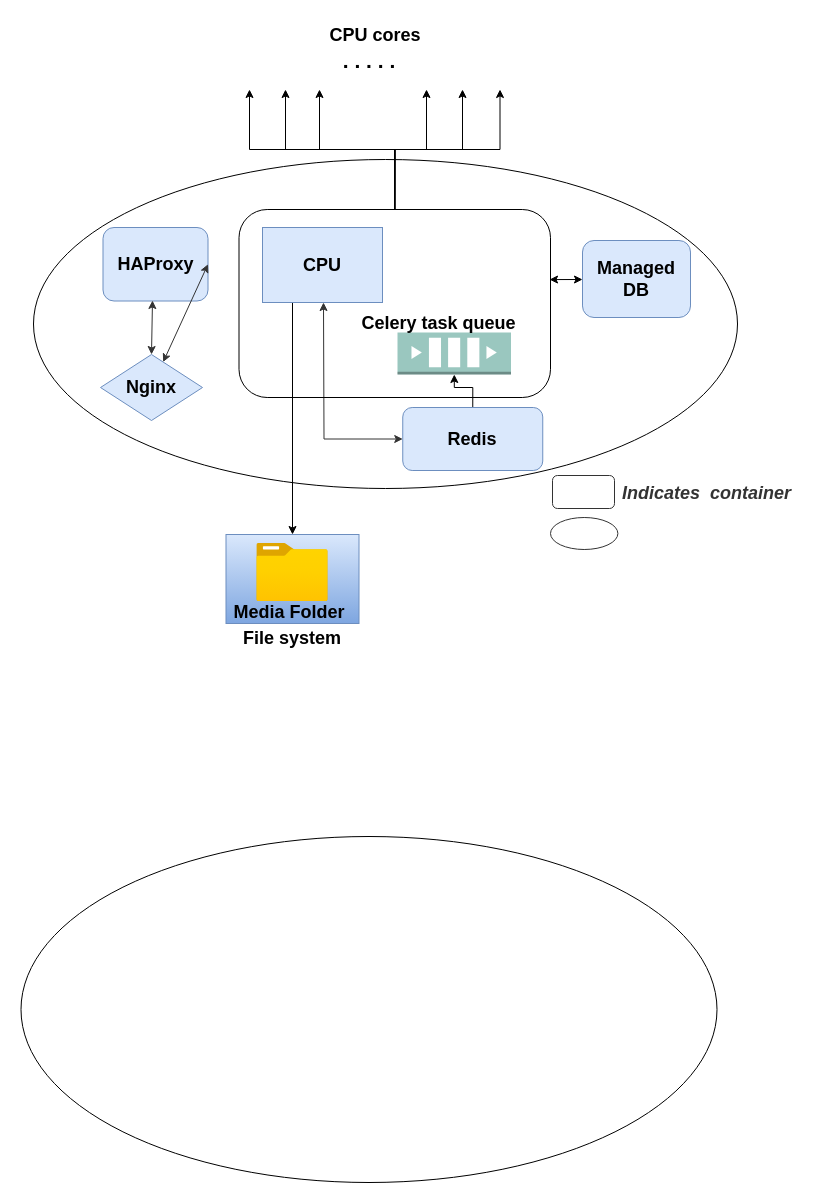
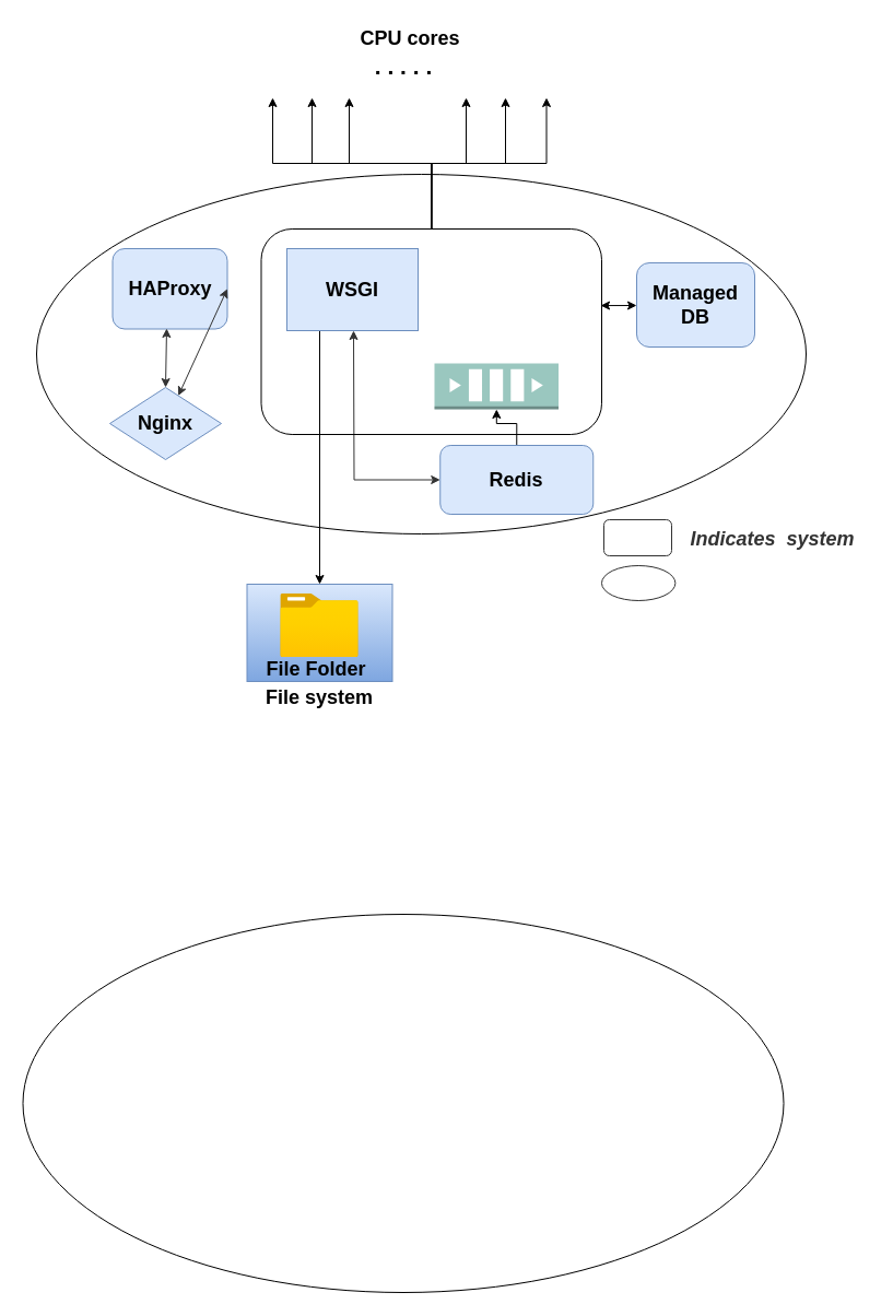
  <mxCell id="0" />
  <mxCell id="1" parent="0" />
  <mxCell id="2" value="&lt;b&gt;&lt;font style=&quot;font-size: 18px;&quot;&gt;HAProxy&lt;/font&gt;&lt;/b&gt;" style="rounded=1;whiteSpace=wrap;html=1;fillColor=#dae8fc;strokeColor=#6c8ebf;" vertex="1" parent="1"><mxGeometry x="102.5" y="227" width="105" height="73.5" as="geometry" /></mxCell>
  <mxCell id="3" style="edgeStyle=orthogonalEdgeStyle;rounded=0;orthogonalLoop=1;jettySize=auto;html=1;exitX=0.5;exitY=0;exitDx=0;exitDy=0;fontSize=18;" edge="1" parent="1" source="4" target="7"><mxGeometry relative="1" as="geometry" /></mxCell>
  <mxCell id="4" value="&lt;b&gt;&lt;font style=&quot;font-size: 18px;&quot;&gt;Redis&lt;/font&gt;&lt;/b&gt;" style="rounded=1;whiteSpace=wrap;html=1;fillColor=#dae8fc;strokeColor=#6c8ebf;" vertex="1" parent="1"><mxGeometry x="402.25" y="407" width="140" height="63" as="geometry" /></mxCell>
  <mxCell id="5" style="edgeStyle=orthogonalEdgeStyle;rounded=0;orthogonalLoop=1;jettySize=auto;html=1;exitX=0.25;exitY=1;exitDx=0;exitDy=0;fontSize=18;" edge="1" parent="1" source="6" target="27"><mxGeometry relative="1" as="geometry" /></mxCell>
- <mxCell id="6" value="&lt;span style=&quot;&quot;&gt;&lt;b&gt;&lt;font style=&quot;font-size: 18px;&quot;&gt;CPU&lt;/font&gt;&lt;/b&gt;&lt;/span&gt;" style="rounded=0;whiteSpace=wrap;html=1;fillColor=#dae8fc;strokeColor=#6c8ebf;" vertex="1" parent="1"><mxGeometry x="262" y="227" width="120" height="75" as="geometry" /></mxCell>
+ <mxCell id="6" value="&lt;span style=&quot;&quot;&gt;&lt;b&gt;&lt;font style=&quot;font-size: 18px;&quot;&gt;WSGI&lt;/font&gt;&lt;/b&gt;&lt;/span&gt;" style="rounded=0;whiteSpace=wrap;html=1;fillColor=#dae8fc;strokeColor=#6c8ebf;" vertex="1" parent="1"><mxGeometry x="262" y="227" width="120" height="75" as="geometry" /></mxCell>
  <mxCell id="7" value="" style="outlineConnect=0;dashed=0;verticalLabelPosition=bottom;verticalAlign=top;align=center;html=1;shape=mxgraph.aws3.queue;fillColor=#9AC7BF;strokeColor=#6c8ebf;" vertex="1" parent="1"><mxGeometry x="397" y="332" width="113.5" height="42" as="geometry" /></mxCell>
- <mxCell id="8" value="&lt;b&gt;&lt;font style=&quot;font-size: 18px;&quot;&gt;Celery task queue&lt;/font&gt;&lt;/b&gt;" style="text;html=1;strokeColor=none;fillColor=none;align=center;verticalAlign=middle;whiteSpace=wrap;rounded=0;" vertex="1" parent="1"><mxGeometry x="357" y="317" width="163" height="12" as="geometry" /></mxCell>
  <mxCell id="9" value="&lt;b&gt;&lt;font style=&quot;font-size: 18px;&quot;&gt;Managed DB&lt;/font&gt;&lt;/b&gt;" style="rounded=1;whiteSpace=wrap;html=1;sketch=0;strokeColor=#6c8ebf;fillColor=#dae8fc;" vertex="1" parent="1"><mxGeometry x="582" y="240" width="108" height="77" as="geometry" /></mxCell>
  <mxCell id="10" value="" style="endArrow=classic;startArrow=classic;html=1;rounded=0;sketch=0;fontColor=#46495D;strokeColor=#333333;fillColor=#B2C9AB;exitX=1;exitY=0.5;exitDx=0;exitDy=0;" edge="1" parent="1" source="2" target="12"><mxGeometry width="50" height="50" relative="1" as="geometry"><mxPoint x="161" y="308" as="sourcePoint" /><mxPoint x="211" y="258" as="targetPoint" /></mxGeometry></mxCell>
  <mxCell id="11" value="" style="endArrow=classic;startArrow=classic;html=1;rounded=0;sketch=0;fontColor=#46495D;strokeColor=#333333;fillColor=#B2C9AB;edgeStyle=orthogonalEdgeStyle;exitX=0;exitY=0.5;exitDx=0;exitDy=0;" edge="1" parent="1" source="4"><mxGeometry width="50" height="50" relative="1" as="geometry"><mxPoint x="273" y="352" as="sourcePoint" /><mxPoint x="323" y="302" as="targetPoint" /></mxGeometry></mxCell>
  <mxCell id="12" value="&lt;b&gt;&lt;font style=&quot;font-size: 18px;&quot;&gt;Nginx&lt;/font&gt;&lt;/b&gt;" style="rhombus;whiteSpace=wrap;html=1;fillColor=#dae8fc;strokeColor=#6c8ebf;" vertex="1" parent="1"><mxGeometry x="100" y="354" width="102" height="66" as="geometry" /></mxCell>
  <mxCell id="13" value="" style="endArrow=classic;startArrow=classic;html=1;rounded=0;sketch=0;fontSize=12;fontColor=#46495D;strokeColor=#333333;fillColor=#B2C9AB;exitX=0.5;exitY=0;exitDx=0;exitDy=0;" edge="1" parent="1" source="12"><mxGeometry width="50" height="50" relative="1" as="geometry"><mxPoint x="155" y="429" as="sourcePoint" /><mxPoint x="152" y="300" as="targetPoint" /></mxGeometry></mxCell>
  <mxCell id="14" style="edgeStyle=orthogonalEdgeStyle;rounded=0;sketch=0;orthogonalLoop=1;jettySize=auto;html=1;exitX=0.5;exitY=1;exitDx=0;exitDy=0;fontSize=12;fontColor=#46495D;strokeColor=#333333;fillColor=#B2C9AB;" edge="1" parent="1" source="12" target="12"><mxGeometry relative="1" as="geometry" /></mxCell>
  <mxCell id="15" value="" style="shape=image;html=1;verticalAlign=top;verticalLabelPosition=bottom;labelBackgroundColor=#ffffff;imageAspect=0;aspect=fixed;image=https://cdn1.iconfinder.com/data/icons/unicons-line-vol-5/24/processor-128.png;fillColor=none;" vertex="1" parent="1"><mxGeometry x="225.5" y="42" width="47" height="47" as="geometry" /></mxCell>
  <mxCell id="16" value="" style="shape=image;html=1;verticalAlign=top;verticalLabelPosition=bottom;labelBackgroundColor=#ffffff;imageAspect=0;aspect=fixed;image=https://cdn1.iconfinder.com/data/icons/unicons-line-vol-5/24/processor-128.png;fillColor=none;" vertex="1" parent="1"><mxGeometry x="261.5" y="42" width="47" height="47" as="geometry" /></mxCell>
  <mxCell id="17" value="" style="shape=image;html=1;verticalAlign=top;verticalLabelPosition=bottom;labelBackgroundColor=#ffffff;imageAspect=0;aspect=fixed;image=https://cdn1.iconfinder.com/data/icons/unicons-line-vol-5/24/processor-128.png;fillColor=none;" vertex="1" parent="1"><mxGeometry x="295.5" y="42" width="47" height="47" as="geometry" /></mxCell>
  <mxCell id="18" value="" style="shape=image;html=1;verticalAlign=top;verticalLabelPosition=bottom;labelBackgroundColor=#ffffff;imageAspect=0;aspect=fixed;image=https://cdn1.iconfinder.com/data/icons/unicons-line-vol-5/24/processor-128.png;fillColor=none;" vertex="1" parent="1"><mxGeometry x="402.5" y="42" width="47" height="47" as="geometry" /></mxCell>
  <mxCell id="19" value="" style="shape=image;html=1;verticalAlign=top;verticalLabelPosition=bottom;labelBackgroundColor=#ffffff;imageAspect=0;aspect=fixed;image=https://cdn1.iconfinder.com/data/icons/unicons-line-vol-5/24/processor-128.png;fillColor=none;" vertex="1" parent="1"><mxGeometry x="438.5" y="42" width="47" height="47" as="geometry" /></mxCell>
  <mxCell id="20" value="" style="shape=image;html=1;verticalAlign=top;verticalLabelPosition=bottom;labelBackgroundColor=#ffffff;imageAspect=0;aspect=fixed;image=https://cdn1.iconfinder.com/data/icons/unicons-line-vol-5/24/processor-128.png;fillColor=none;" vertex="1" parent="1"><mxGeometry x="476" y="42" width="47" height="47" as="geometry" /></mxCell>
  <mxCell id="21" value="&lt;font style=&quot;font-size: 21px;&quot;&gt;&lt;b&gt;. . . . .&lt;/b&gt;&lt;/font&gt;" style="text;html=1;strokeColor=none;fillColor=none;align=center;verticalAlign=middle;whiteSpace=wrap;rounded=0;" vertex="1" parent="1"><mxGeometry x="338.5" y="45" width="60" height="30" as="geometry" /></mxCell>
  <mxCell id="22" value="&lt;b&gt;CPU cores&lt;/b&gt;" style="text;html=1;strokeColor=none;fillColor=none;align=center;verticalAlign=middle;whiteSpace=wrap;rounded=0;fontSize=18;" vertex="1" parent="1"><mxGeometry x="308.5" y="20" width="132" height="30" as="geometry" /></mxCell>
  <mxCell id="23" value="" style="endArrow=classic;startArrow=classic;html=1;rounded=0;fontSize=18;exitX=0.997;exitY=0.437;exitDx=0;exitDy=0;exitPerimeter=0;" edge="1" parent="1"><mxGeometry width="50" height="50" relative="1" as="geometry"><mxPoint x="549.046" y="279.081" as="sourcePoint" /><mxPoint x="582" y="279" as="targetPoint" /></mxGeometry></mxCell>
  <mxCell id="24" value="" style="rounded=1;whiteSpace=wrap;html=1;sketch=0;fontSize=12;fontColor=#46495D;strokeColor=#333333;fillColor=none;" vertex="1" parent="1"><mxGeometry x="552" y="475" width="62" height="33" as="geometry" /></mxCell>
- <mxCell id="25" value="&lt;b&gt;&lt;font size=&quot;1&quot; color=&quot;#333333&quot;&gt;&lt;i style=&quot;font-size: 18px;&quot;&gt;Indicates&amp;nbsp; container&lt;/i&gt;&lt;/font&gt;&lt;/b&gt;" style="text;html=1;strokeColor=none;fillColor=none;align=center;verticalAlign=middle;whiteSpace=wrap;rounded=0;sketch=0;fontSize=12;fontColor=#46495D;" vertex="1" parent="1"><mxGeometry x="619.38" y="478" width="175" height="30" as="geometry" /></mxCell>
+ <mxCell id="25" value="&lt;b&gt;&lt;font size=&quot;1&quot; color=&quot;#333333&quot;&gt;&lt;i style=&quot;font-size: 18px;&quot;&gt;Indicates&amp;nbsp; system&lt;/i&gt;&lt;/font&gt;&lt;/b&gt;" style="text;html=1;strokeColor=none;fillColor=none;align=center;verticalAlign=middle;whiteSpace=wrap;rounded=0;sketch=0;fontSize=12;fontColor=#46495D;" vertex="1" parent="1"><mxGeometry x="619.38" y="478" width="175" height="30" as="geometry" /></mxCell>
  <mxCell id="26" value="" style="ellipse;whiteSpace=wrap;html=1;rounded=0;sketch=0;fontSize=12;fontColor=#46495D;strokeColor=#333333;fillColor=none;" vertex="1" parent="1"><mxGeometry x="550" y="517" width="67.38" height="32" as="geometry" /></mxCell>
  <mxCell id="27" value="" style="rounded=0;whiteSpace=wrap;html=1;fillColor=#dae8fc;gradientColor=#7ea6e0;strokeColor=#6c8ebf;" vertex="1" parent="1"><mxGeometry x="225.5" y="534" width="133" height="89" as="geometry" /></mxCell>
  <mxCell id="28" value="" style="aspect=fixed;html=1;points=[];align=center;image;fontSize=12;image=img/lib/azure2/general/Folder_Blank.svg;fillColor=none;" vertex="1" parent="1"><mxGeometry x="256.25" y="543" width="71.5" height="58.03" as="geometry" /></mxCell>
  <mxCell id="29" value="&lt;font style=&quot;font-size: 18px;&quot;&gt;File system&lt;/font&gt;" style="text;html=1;strokeColor=none;fillColor=none;align=center;verticalAlign=middle;whiteSpace=wrap;rounded=0;fontStyle=1;fontSize=16;" vertex="1" parent="1"><mxGeometry x="232.25" y="623" width="119.5" height="30" as="geometry" /></mxCell>
- <mxCell id="30" value="&lt;font style=&quot;font-size: 18px;&quot;&gt;Media Folder&lt;/font&gt;" style="text;html=1;strokeColor=none;fillColor=none;align=center;verticalAlign=middle;whiteSpace=wrap;rounded=0;fontSize=16;fontStyle=1" vertex="1" parent="1"><mxGeometry x="227" y="597" width="124" height="30" as="geometry" /></mxCell>
+ <mxCell id="30" value="&lt;font style=&quot;font-size: 18px;&quot;&gt;File Folder&lt;/font&gt;" style="text;html=1;strokeColor=none;fillColor=none;align=center;verticalAlign=middle;whiteSpace=wrap;rounded=0;fontSize=16;fontStyle=1" vertex="1" parent="1"><mxGeometry x="227" y="597" width="124" height="30" as="geometry" /></mxCell>
  <mxCell id="31" style="edgeStyle=orthogonalEdgeStyle;rounded=0;orthogonalLoop=1;jettySize=auto;html=1;exitX=0.5;exitY=0;exitDx=0;exitDy=0;entryX=0.5;entryY=1;entryDx=0;entryDy=0;fontSize=18;" edge="1" parent="1" source="37" target="15"><mxGeometry relative="1" as="geometry" /></mxCell>
  <mxCell id="32" style="edgeStyle=orthogonalEdgeStyle;rounded=0;orthogonalLoop=1;jettySize=auto;html=1;exitX=0.5;exitY=0;exitDx=0;exitDy=0;fontSize=18;" edge="1" parent="1" source="37" target="16"><mxGeometry relative="1" as="geometry" /></mxCell>
  <mxCell id="33" style="edgeStyle=orthogonalEdgeStyle;rounded=0;orthogonalLoop=1;jettySize=auto;html=1;exitX=0.5;exitY=0;exitDx=0;exitDy=0;fontSize=18;" edge="1" parent="1" source="37" target="17"><mxGeometry relative="1" as="geometry" /></mxCell>
  <mxCell id="34" style="edgeStyle=orthogonalEdgeStyle;rounded=0;orthogonalLoop=1;jettySize=auto;html=1;exitX=0.5;exitY=0;exitDx=0;exitDy=0;fontSize=18;" edge="1" parent="1" source="37" target="18"><mxGeometry relative="1" as="geometry" /></mxCell>
  <mxCell id="35" style="edgeStyle=orthogonalEdgeStyle;rounded=0;orthogonalLoop=1;jettySize=auto;html=1;exitX=0.5;exitY=0;exitDx=0;exitDy=0;fontSize=18;" edge="1" parent="1" source="37" target="19"><mxGeometry relative="1" as="geometry" /></mxCell>
  <mxCell id="36" style="edgeStyle=orthogonalEdgeStyle;rounded=0;orthogonalLoop=1;jettySize=auto;html=1;exitX=0.5;exitY=0;exitDx=0;exitDy=0;entryX=0.5;entryY=1;entryDx=0;entryDy=0;fontSize=18;" edge="1" parent="1" source="37" target="20"><mxGeometry relative="1" as="geometry" /></mxCell>
  <mxCell id="37" value="" style="rounded=1;whiteSpace=wrap;html=1;fontSize=18;fillColor=none;" vertex="1" parent="1"><mxGeometry x="238.5" y="209" width="311.5" height="188" as="geometry" /></mxCell>
  <mxCell id="38" value="" style="ellipse;whiteSpace=wrap;html=1;fontSize=18;fillColor=none;" vertex="1" parent="1"><mxGeometry x="20.5" y="836" width="696" height="346" as="geometry" /></mxCell>
  <mxCell id="39" value="" style="ellipse;whiteSpace=wrap;html=1;fontSize=18;fillColor=none;" vertex="1" parent="1"><mxGeometry x="33" y="159" width="704" height="329" as="geometry" /></mxCell>
